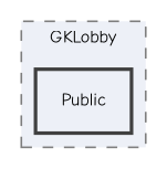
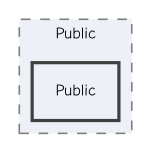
  digraph {
    compound=true
    fontname="Comic Neue"
    n1 [color=grey25 fillcolor="#edf0f7" fontname="Comic Neue" fontsize=10 label=Public shape=box style="filled,bold,"]
    subgraph cluster_1 {
      bgcolor="#edf0f7"
      fontsize=10
-     label=GKLobby
+     label=Public
      pencolor=grey50
      style="filled,dashed,"
      n1
    }
  }
